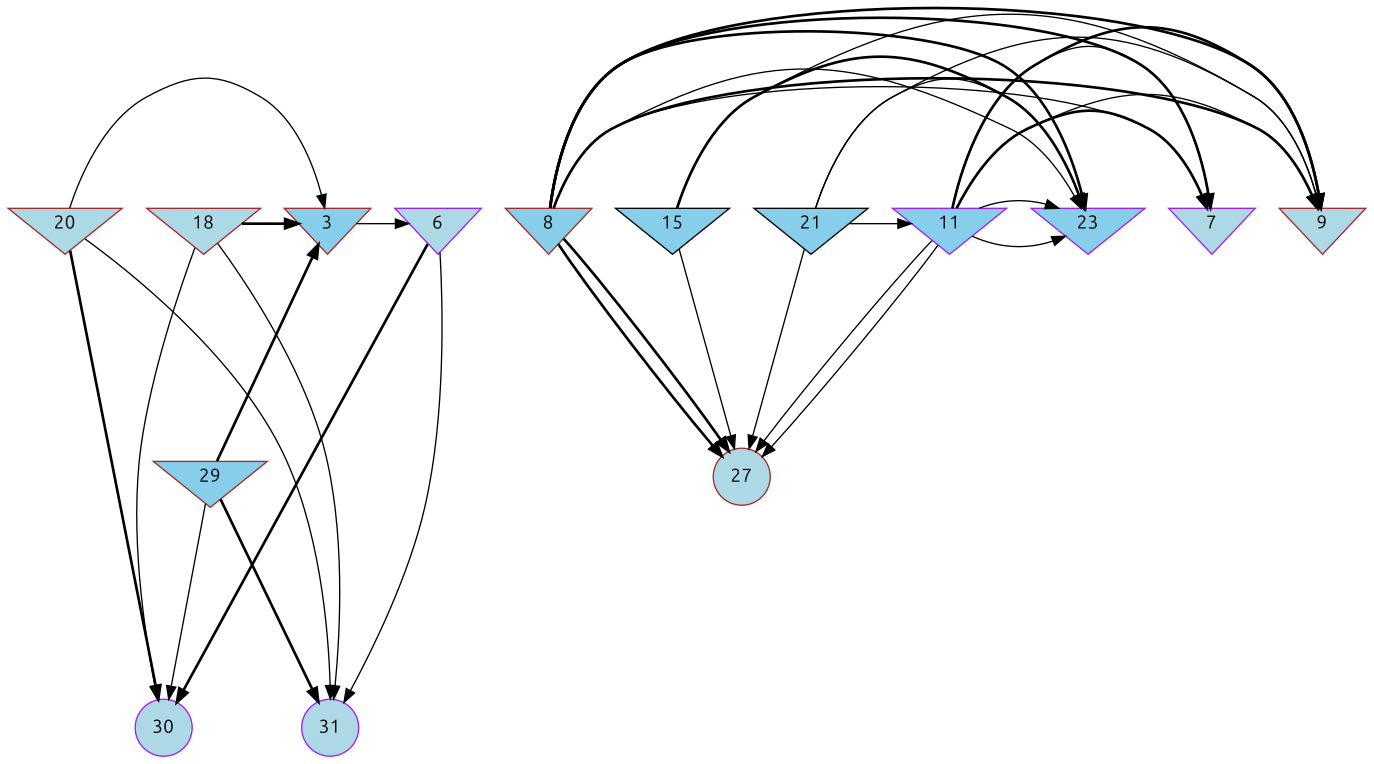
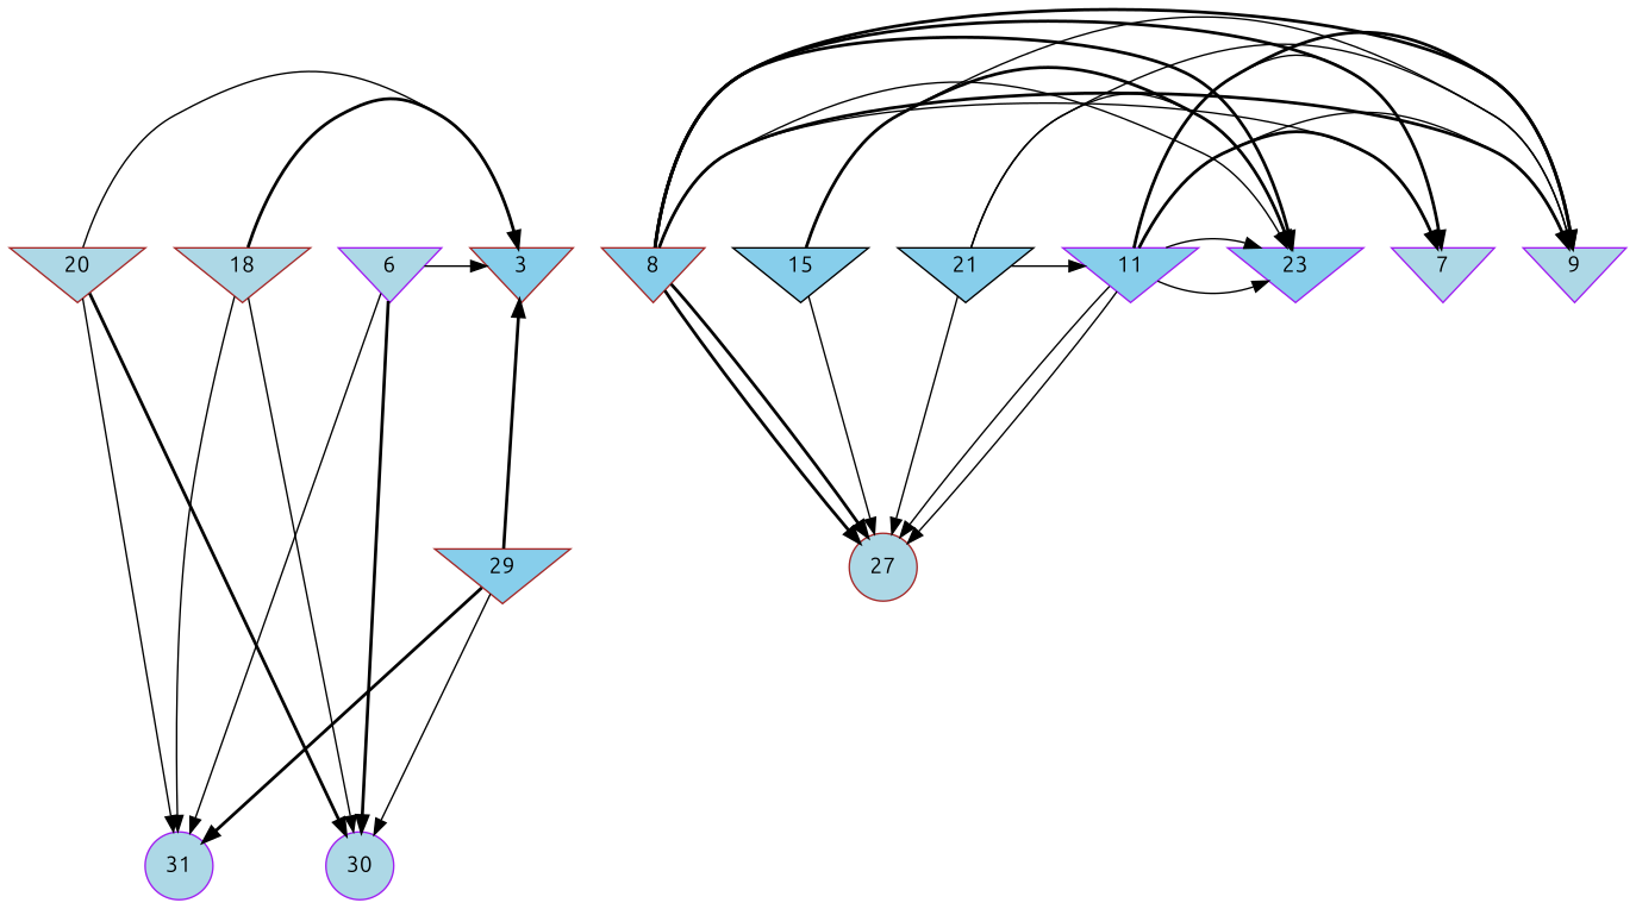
  digraph {
    fontname=Ubuntu
    ranksep=2.0
    node [color=purple fillcolor=lightblue fontname=Ubuntu shape=invtriangle style=filled]
    edge [fontname=Ubuntu style=solid]
    3 [color=brown fillcolor=skyblue]
    6
    7
    8 [color=brown fillcolor=skyblue]
-   9 [color=brown]
+   9
    11 [fillcolor=skyblue]
    15 [color=black fillcolor=skyblue]
    n8 [color=brown label=18]
    20 [color=brown]
    21 [color=black fillcolor=skyblue]
    23 [fillcolor=skyblue]
    27 [color=brown shape=circle]
    29 [color=brown fillcolor=skyblue]
    30 [shape=circle]
    31 [shape=circle]
    subgraph sub_1 {
      rank=same
      3
      6
      7
      8
      9
      11
      15
      n8
      20
      21
      23
    }
    subgraph sub_2 {
      rank=same
      27
      29
    }
    subgraph sub_3 {
      rank=same
      30
      31
    }
-   3 -> 6
+   6 -> 3
    6 -> 30 [style=bold]
    6 -> 31
    8 -> 7
    8 -> 7 [style=bold]
    8 -> 9 [style=bold]
    8 -> 9 [style=bold]
    8 -> 23
    8 -> 23 [style=bold]
    8 -> 27 [style=bold]
    8 -> 27 [style=bold]
    11 -> 7 [style=bold]
    11 -> 7
    11 -> 9
    11 -> 9 [style=bold]
    11 -> 23
    11 -> 23
    11 -> 27
    11 -> 27
    15 -> 9
    15 -> 23 [style=bold]
    15 -> 27
    n8 -> 3 [style=bold]
    n8 -> 30
    n8 -> 31
    20 -> 3
    20 -> 30 [style=bold]
    20 -> 31
    21 -> 9
    21 -> 11
    21 -> 23
    21 -> 27
    29 -> 3 [style=bold]
    29 -> 30
    29 -> 31 [style=bold]
  }
